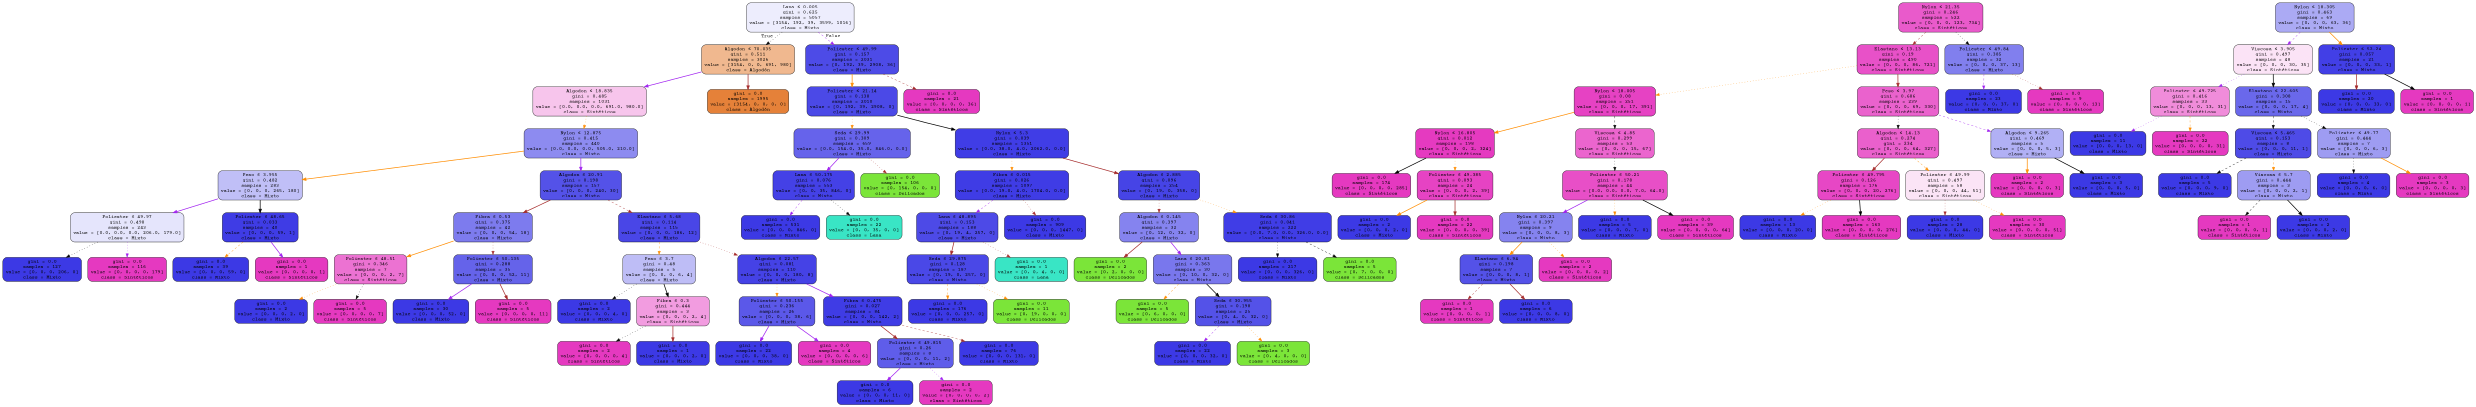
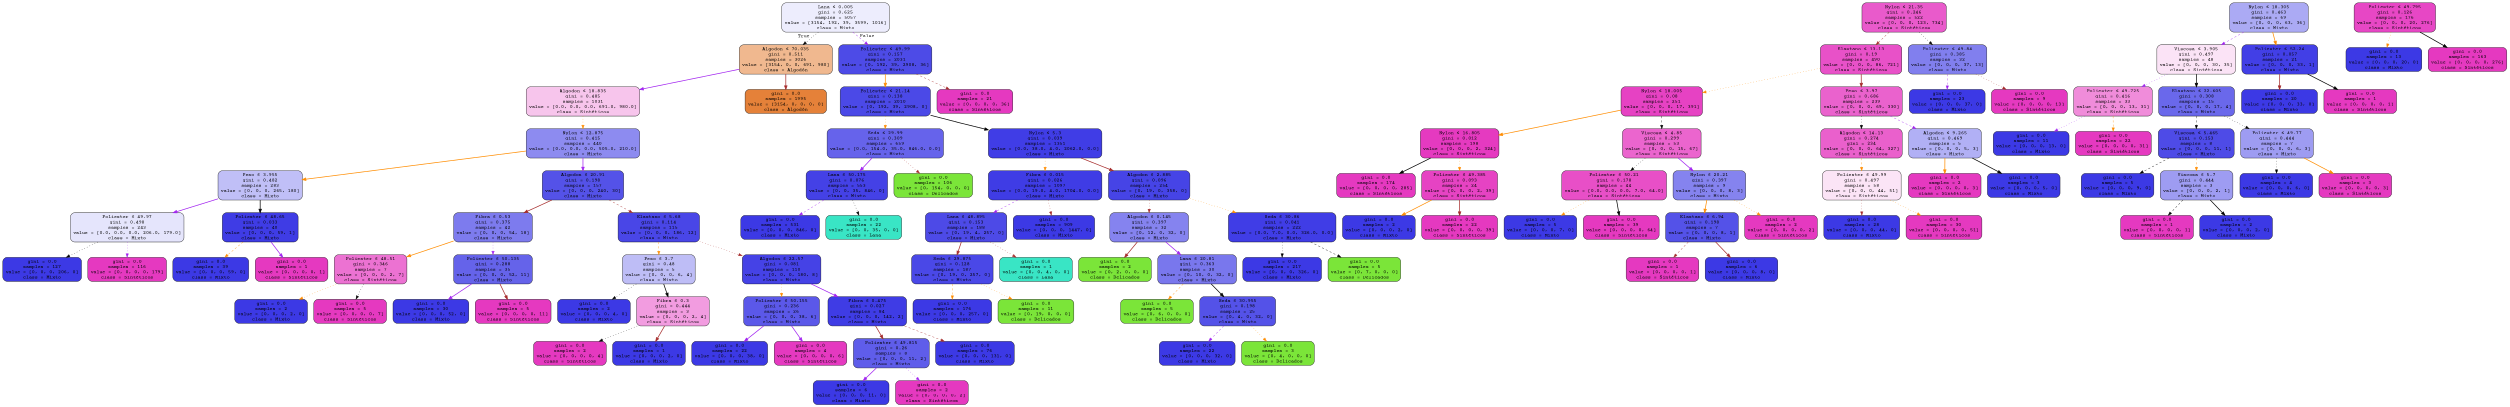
  digraph {
    fontname="Courier Prime"
    node [color=black fillcolor="#3c39e5" fontname="Courier Prime" shape=box style="filled, rounded"]
    edge [color=darkorange fontname="Courier Prime" style=bold]
    n1 [fillcolor="#ededfd" label=<Lana &le; 0.005<br/>gini = 0.625<br/>samples = 5057<br/>value = [3154, 192, 39, 3599, 1016]<br/>class = Mixto>]
    n2 [fillcolor="#f0b88f" label=<Algodon &le; 70.035<br/>gini = 0.511<br/>samples = 3026<br/>value = [3154, 0, 0, 691, 980]<br/>class = Algodón>]
    n3 [fillcolor="#4d4be7" label=<Poliester &le; 49.99<br/>gini = 0.157<br/>samples = 2031<br/>value = [0, 192, 39, 2908, 36]<br/>class = Mixto>]
    n4 [fillcolor="#f7c5ec" label=<Algodon &le; 18.835<br/>gini = 0.485<br/>samples = 1031<br/>value = [0.0, 0.0, 0.0, 691.0, 980.0]<br/>class = Sintéticos>]
    n5 [fillcolor="#e58139" label=<gini = 0.0<br/>samples = 1995<br/>value = [3154, 0, 0, 0, 0]<br/>class = Algodón>]
    n6 [fillcolor="#4b49e7" label=<Poliester &le; 21.14<br/>gini = 0.138<br/>samples = 2010<br/>value = [0, 192, 39, 2908, 0]<br/>class = Mixto>]
    n7 [fillcolor="#e539c0" label=<gini = 0.0<br/>samples = 21<br/>value = [0, 0, 0, 0, 36]<br/>class = Sintéticos>]
    n8 [fillcolor="#8d8bf0" label=<Nylon &le; 12.875<br/>gini = 0.415<br/>samples = 440<br/>value = [0.0, 0.0, 0.0, 505.0, 210.0]<br/>class = Mixto>]
    n9 [fillcolor="#c0bff7" label=<Peso &le; 3.955<br/>gini = 0.482<br/>samples = 283<br/>value = [0, 0, 0, 265, 180]<br/>class = Mixto>]
    n10 [fillcolor="#5452e8" label=<Algodon &le; 20.91<br/>gini = 0.198<br/>samples = 157<br/>value = [0, 0, 0, 240, 30]<br/>class = Mixto>]
    n11 [fillcolor="#e95acb" label=<Nylon &le; 21.35<br/>gini = 0.246<br/>samples = 522<br/>value = [0, 0, 0, 123, 734]<br/>class = Sintéticos>]
    n12 [fillcolor="#e851c8" label=<Elastano &le; 13.13<br/>gini = 0.19<br/>samples = 490<br/>value = [0, 0, 0, 86, 721]<br/>class = Sintéticos>]
    n13 [fillcolor="#817fee" label=<Poliester &le; 49.84<br/>gini = 0.385<br/>samples = 32<br/>value = [0, 0, 0, 37, 13]<br/>class = Mixto>]
    n14 [fillcolor="#abaaf4" label=<Nylon &le; 18.305<br/>gini = 0.463<br/>samples = 69<br/>value = [0, 0, 0, 63, 36]<br/>class = Mixto>]
    n15 [fillcolor="#fbe3f6" label=<Viscosa &le; 3.905<br/>gini = 0.497<br/>samples = 48<br/>value = [0, 0, 0, 30, 35]<br/>class = Sintéticos>]
    n16 [fillcolor="#423fe6" label=<Poliester &le; 52.24<br/>gini = 0.057<br/>samples = 21<br/>value = [0, 0, 0, 33, 1]<br/>class = Mixto>]
    n17 [fillcolor="#e642c3" label=<Nylon &le; 18.005<br/>gini = 0.08<br/>samples = 251<br/>value = [0, 0, 0, 17, 391]<br/>class = Sintéticos>]
    n18 [fillcolor="#ea62cd" label=<Peso &le; 3.97<br/>gini = 0.686<br/>samples = 239<br/>value = [0, 0, 0, 69, 330]<br/>class = Sintéticos>]
    n19 [label=<gini = 0.0<br/>samples = 23<br/>value = [0, 0, 0, 37, 0]<br/>class = Mixto>]
    n20 [fillcolor="#e539c0" label=<gini = 0.0<br/>samples = 9<br/>value = [0, 0, 0, 0, 13]<br/>class = Sintéticos>]
    n21 [fillcolor="#e53ac0" label=<Nylon &le; 16.805<br/>gini = 0.012<br/>samples = 198<br/>value = [0, 0, 0, 2, 324]<br/>class = Sintéticos>]
    n22 [fillcolor="#eb65ce" label=<Viscosa &le; 4.85<br/>gini = 0.299<br/>samples = 53<br/>value = [0, 0, 0, 15, 67]<br/>class = Sintéticos>]
    n23 [fillcolor="#ea60cc" label=<Algodon &le; 14.13<br/>gini = 0.274<br/>gini = 234<br/>value = [0, 0, 0, 64, 327]<br/>class = Sintéticos>]
    n24 [fillcolor="#b1b0f5" label=<Algodon &le; 9.265<br/>gini = 0.469<br/>samples = 5<br/>value = [0, 0, 0, 5, 3]<br/>class = Mixto>]
    n25 [fillcolor="#e539c0" label=<gini = 0.0<br/>samples = 174<br/>value = [0, 0, 0, 0, 285]<br/>class = Sintéticos>]
    n26 [fillcolor="#e643c3" label=<Poliester &le; 49.385<br/>gini = 0.093<br/>samples = 24<br/>value = [0, 0, 0, 2, 39]<br/>class = Sintéticos>]
    n27 [fillcolor="#e84fc7" label=<Poliester &le; 50.21<br/>gini = 0.178<br/>samples = 44<br/>value = [0.0, 0.0, 0.0, 7.0, 64.0]<br/>class = Sintéticos>]
    n28 [fillcolor="#8583ef" label=<Nylon &le; 20.21<br/>gini = 0.397<br/>samples = 9<br/>value = [0, 0, 0, 8, 3]<br/>class = Mixto>]
    n29 [label=<gini = 0.0<br/>samples = 2<br/>value = [0, 0, 0, 2, 0]<br/>class = Mixto>]
    n30 [fillcolor="#e539c0" label=<gini = 0.0<br/>samples = 22<br/>value = [0, 0, 0, 0, 39]<br/>class = Sintéticos>]
    n31 [label=<gini = 0.0<br/>samples = 5<br/>value = [0, 0, 0, 7, 0]<br/>class = Mixto>]
    n32 [fillcolor="#e539c0" label=<gini = 0.0<br/>samples = 39<br/>value = [0, 0, 0, 0, 64]<br/>class = Sintéticos>]
    n33 [fillcolor="#5452e8" label=<Elastano &le; 6.94<br/>gini = 0.198<br/>samples = 7<br/>value = [0, 0, 0, 8, 1]<br/>class = Mixto>]
    n34 [fillcolor="#e539c0" label=<gini = 0.0<br/>samples = 2<br/>value = [0, 0, 0, 0, 2]<br/>class = Sintéticos>]
    n35 [fillcolor="#e539c0" label=<gini = 0.0<br/>samples = 1<br/>value = [0, 0, 0, 0, 1]<br/>class = Sintéticos>]
    n36 [label=<gini = 0.0<br/>samples = 6<br/>value = [0, 0, 0, 8, 0]<br/>class = Mixto>]
    n37 [fillcolor="#e747c5" label=<Poliester &le; 49.795<br/>gini = 0.126<br/>samples = 176<br/>value = [0, 0, 0, 20, 276]<br/>class = Sintéticos>]
    n38 [fillcolor="#fbe4f6" label=<Poliester &le; 49.99<br/>gini = 0.497<br/>samples = 58<br/>value = [0, 0, 0, 44, 51]<br/>class = Sintéticos>]
    n39 [fillcolor="#e539c0" label=<gini = 0.0<br/>samples = 2<br/>value = [0, 0, 0, 0, 3]<br/>class = Sintéticos>]
    n40 [label=<gini = 0.0<br/>samples = 3<br/>value = [0, 0, 0, 5, 0]<br/>class = Mixto>]
    n41 [label=<gini = 0.0<br/>samples = 13<br/>value = [0, 0, 0, 20, 0]<br/>class = Mixto>]
    n42 [fillcolor="#e539c0" label=<gini = 0.0<br/>samples = 163<br/>value = [0, 0, 0, 0, 276]<br/>class = Sintéticos>]
    n43 [label=<gini = 0.0<br/>samples = 28<br/>value = [0, 0, 0, 44, 0]<br/>class = Mixto>]
    n44 [fillcolor="#e539c0" label=<gini = 0.0<br/>samples = 30<br/>value = [0, 0, 0, 0, 51]<br/>class = Sintéticos>]
    n45 [fillcolor="#f08cda" label=<Poliester &le; 49.725<br/>gini = 0.416<br/>samples = 33<br/>value = [0, 0, 0, 13, 31]<br/>class = Sintéticos>]
    n46 [fillcolor="#6a68eb" label=<Elastano &le; 22.605<br/>gini = 0.308<br/>samples = 15<br/>value = [0, 0, 0, 17, 4]<br/>class = Mixto>]
    n47 [label=<gini = 0.0<br/>samples = 20<br/>value = [0, 0, 0, 33, 0]<br/>class = Mixto>]
    n48 [fillcolor="#e539c0" label=<gini = 0.0<br/>samples = 1<br/>value = [0, 0, 0, 0, 1]<br/>class = Sintéticos>]
    n49 [label=<gini = 0.0<br/>samples = 11<br/>value = [0, 0, 0, 13, 0]<br/>class = Mixto>]
    n50 [fillcolor="#e539c0" label=<gini = 0.0<br/>samples = 22<br/>value = [0, 0, 0, 0, 31]<br/>class = Sintéticos>]
    n51 [fillcolor="#4e4be7" label=<Viscosa &le; 5.465<br/>gini = 0.153<br/>samples = 8<br/>value = [0, 0, 0, 11, 1]<br/>class = Mixto>]
    n52 [fillcolor="#9e9cf2" label=<Poliester &le; 49.77<br/>gini = 0.444<br/>samples = 7<br/>value = [0, 0, 0, 6, 3]<br/>class = Mixto>]
    n53 [label=<gini = 0.0<br/>samples = 5<br/>value = [0, 0, 0, 9, 0]<br/>class = Mixto>]
    n54 [fillcolor="#9e9cf2" label=<Viscosa &le; 5.7<br/>gini = 0.444<br/>samples = 3<br/>value = [0, 0, 0, 2, 1]<br/>class = Mixto>]
    n55 [label=<gini = 0.0<br/>samples = 4<br/>value = [0, 0, 0, 6, 0]<br/>class = Mixto>]
    n56 [fillcolor="#e539c0" label=<gini = 0.0<br/>samples = 3<br/>value = [0, 0, 0, 0, 3]<br/>class = Sintéticos>]
    n57 [fillcolor="#e539c0" label=<gini = 0.0<br/>samples = 1<br/>value = [0, 0, 0, 0, 1]<br/>class = Sintéticos>]
    n58 [label=<gini = 0.0<br/>samples = 2<br/>value = [0, 0, 0, 2, 0]<br/>class = Mixto>]
    n59 [fillcolor="#e5e5fc" label=<Poliester &le; 49.97<br/>gini = 0.498<br/>samples = 243<br/>value = [0.0, 0.0, 0.0, 206.0, 179.0]<br/>class = Mixto>]
    n60 [fillcolor="#3f3ce5" label=<Poliester &le; 48.65<br/>gini = 0.033<br/>samples = 40<br/>value = [0, 0, 0, 59, 1]<br/>class = Mixto>]
    n61 [fillcolor="#7d7bee" label=<Fibra &le; 0.53<br/>gini = 0.375<br/>samples = 42<br/>value = [0, 0, 0, 54, 18]<br/>class = Mixto>]
    n62 [fillcolor="#4946e7" label=<Elastano &le; 5.68<br/>gini = 0.114<br/>samples = 115<br/>value = [0, 0, 0, 186, 12]<br/>class = Mixto>]
    n63 [label=<gini = 0.0<br/>samples = 127<br/>value = [0, 0, 0, 206, 0]<br/>class = Mixto>]
    n64 [fillcolor="#e539c0" label=<gini = 0.0<br/>samples = 116<br/>value = [0, 0, 0, 0, 179]<br/>class = Sintéticos>]
    n65 [label=<gini = 0.0<br/>samples = 39<br/>value = [0, 0, 0, 59, 0]<br/>class = Mixto>]
    n66 [fillcolor="#e539c0" label=<gini = 0.0<br/>samples = 1<br/>value = [0, 0, 0, 0, 1]<br/>class = Sintéticos>]
    n67 [fillcolor="#ec72d2" label=<Poliester &le; 48.51<br/>gini = 0.346<br/>samples = 7<br/>value = [0, 0, 0, 2, 7]<br/>class = Sintéticos>]
    n68 [fillcolor="#6563ea" label=<Poliester &le; 50.135<br/>gini = 0.288<br/>samples = 35<br/>value = [0, 0, 0, 52, 11]<br/>class = Mixto>]
    n69 [fillcolor="#bebdf6" label=<Peso &le; 3.7<br/>gini = 0.48<br/>samples = 5<br/>value = [0, 0, 0, 6, 4]<br/>class = Mixto>]
    n70 [fillcolor="#4542e6" label=<Algodon &le; 22.57<br/>gini = 0.081<br/>samples = 110<br/>value = [0, 0, 0, 180, 8]<br/>class = Mixto>]
    n71 [label=<gini = 0.0<br/>samples = 2<br/>value = [0, 0, 0, 2, 0]<br/>class = Mixto>]
    n72 [fillcolor="#e539c0" label=<gini = 0.0<br/>samples = 5<br/>value = [0, 0, 0, 0, 7]<br/>class = Sintéticos>]
    n73 [label=<gini = 0.0<br/>samples = 30<br/>value = [0, 0, 0, 52, 0]<br/>class = Mixto>]
    n74 [fillcolor="#e539c0" label=<gini = 0.0<br/>samples = 5<br/>value = [0, 0, 0, 0, 11]<br/>class = Sintéticos>]
    n75 [label=<gini = 0.0<br/>samples = 2<br/>value = [0, 0, 0, 4, 0]<br/>class = Mixto>]
    n76 [fillcolor="#f29ce0" label=<Fibra &le; 0.3<br/>gini = 0.444<br/>samples = 3<br/>value = [0, 0, 0, 2, 4]<br/>class = Sintéticos>]
    n77 [fillcolor="#5b58e9" label=<Poliester &le; 50.155<br/>gini = 0.236<br/>samples = 26<br/>value = [0, 0, 0, 38, 6]<br/>class = Mixto>]
    n78 [fillcolor="#3f3ce5" label=<Fibra &le; 0.475<br/>gini = 0.027<br/>samples = 84<br/>value = [0, 0, 0, 142, 2]<br/>class = Mixto>]
    n79 [fillcolor="#e539c0" label=<gini = 0.0<br/>samples = 2<br/>value = [0, 0, 0, 0, 4]<br/>class = Sintéticos>]
    n80 [label=<gini = 0.0<br/>samples = 1<br/>value = [0, 0, 0, 2, 0]<br/>class = Mixto>]
    n81 [label=<gini = 0.0<br/>samples = 22<br/>value = [0, 0, 0, 38, 0]<br/>class = Mixto>]
    n82 [fillcolor="#e539c0" label=<gini = 0.0<br/>samples = 4<br/>value = [0, 0, 0, 0, 6]<br/>class = Sintéticos>]
    n83 [fillcolor="#5f5dea" label=<Poliester &le; 49.815<br/>gini = 0.26<br/>samples = 8<br/>value = [0, 0, 0, 11, 2]<br/>class = Mixto>]
    n84 [label=<gini = 0.0<br/>samples = 76<br/>value = [0, 0, 0, 131, 0]<br/>class = Mixto>]
    n85 [label=<gini = 0.0<br/>samples = 6<br/>value = [0, 0, 0, 11, 0]<br/>class = Mixto>]
    n86 [fillcolor="#e539c0" label=<gini = 0.0<br/>samples = 2<br/>value = [0, 0, 0, 0, 2]<br/>class = Sintéticos>]
    n87 [fillcolor="#6663eb" label=<Seda &le; 29.99<br/>gini = 0.309<br/>samples = 659<br/>value = [0.0, 154.0, 35.0, 846.0, 0.0]<br/>class = Mixto>]
    n88 [fillcolor="#403de6" label=<Nylon &le; 5.3<br/>gini = 0.039<br/>samples = 1351<br/>value = [0.0, 38.0, 4.0, 2062.0, 0.0]<br/>class = Mixto>]
    n89 [fillcolor="#4441e6" label=<Lana &le; 50.175<br/>gini = 0.076<br/>samples = 553<br/>value = [0, 0, 35, 846, 0]<br/>class = Mixto>]
    n90 [fillcolor="#7be539" label=<gini = 0.0<br/>samples = 106<br/>value = [0, 154, 0, 0, 0]<br/>class = Delicados>]
    n91 [fillcolor="#3f3ce5" label=<Fibra &le; 0.015<br/>gini = 0.026<br/>samples = 1097<br/>value = [0.0, 19.0, 4.0, 1704.0, 0.0]<br/>class = Mixto>]
    n92 [fillcolor="#4644e6" label=<Algodon &le; 2.885<br/>gini = 0.096<br/>samples = 254<br/>value = [0, 19, 0, 358, 0]<br/>class = Mixto>]
    n93 [label=<gini = 0.0<br/>samples = 531<br/>value = [0, 0, 0, 846, 0]<br/>class = Mixto>]
    n94 [fillcolor="#39e5c5" label=<gini = 0.0<br/>samples = 22<br/>value = [0, 0, 35, 0, 0]<br/>class = Lana>]
    n95 [fillcolor="#4d4ae7" label=<Lana &le; 48.895<br/>gini = 0.153<br/>samples = 188<br/>value = [0, 19, 4, 257, 0]<br/>class = Mixto>]
    n96 [label=<gini = 0.0<br/>samples = 909<br/>value = [0, 0, 0, 1447, 0]<br/>class = Mixto>]
    n97 [fillcolor="#8583ef" label=<Algodon &le; 0.145<br/>gini = 0.397<br/>samples = 32<br/>value = [0, 12, 0, 32, 0]<br/>class = Mixto>]
    n98 [fillcolor="#403de6" label=<Seda &le; 30.86<br/>gini = 0.041<br/>samples = 222<br/>value = [0.0, 7.0, 0.0, 326.0, 0.0]<br/>class = Mixto>]
    n99 [fillcolor="#4a48e7" label=<Seda &le; 29.875<br/>gini = 0.128<br/>samples = 187<br/>value = [0, 19, 0, 257, 0]<br/>class = Mixto>]
    n100 [fillcolor="#39e5c5" label=<gini = 0.0<br/>samples = 1<br/>value = [0, 0, 4, 0, 0]<br/>class = Lana>]
    n101 [label=<gini = 0.0<br/>samples = 176<br/>value = [0, 0, 0, 257, 0]<br/>class = Mixto>]
    n102 [fillcolor="#7be539" label=<gini = 0.0<br/>samples = 11<br/>value = [0, 19, 0, 0, 0]<br/>class = Delicados>]
    n103 [fillcolor="#7be539" label=<gini = 0.0<br/>samples = 2<br/>value = [0, 2, 0, 0, 0]<br/>class = Delicados>]
    n104 [fillcolor="#7977ed" label=<Lana &le; 20.81<br/>gini = 0.363<br/>samples = 30<br/>value = [0, 10, 0, 32, 0]<br/>class = Mixto>]
    n105 [label=<gini = 0.0<br/>samples = 217<br/>value = [0, 0, 0, 326, 0]<br/>class = Mixto>]
    n106 [fillcolor="#7be539" label=<gini = 0.0<br/>samples = 5<br/>value = [0, 7, 0, 0, 0]<br/>class = Delicados>]
    n107 [fillcolor="#7be539" label=<gini = 0.0<br/>samples = 5<br/>value = [0, 6, 0, 0, 0]<br/>class = Delicados>]
    n108 [fillcolor="#5452e8" label=<Seda &le; 30.955<br/>gini = 0.198<br/>samples = 25<br/>value = [0, 4, 0, 32, 0]<br/>class = Mixto>]
    n109 [label=<gini = 0.0<br/>samples = 22<br/>value = [0, 0, 0, 32, 0]<br/>class = Mixto>]
    n110 [fillcolor="#7be539" label=<gini = 0.0<br/>samples = 3<br/>value = [0, 4, 0, 0, 0]<br/>class = Delicados>]
    n1 -> n2 [color=black headlabel=True labelangle=45 labeldistance=2.5 style=dotted]
    n1 -> n3 [color=purple headlabel=False labelangle=-45 labeldistance=2.5 style=dashed]
    n2 -> n4 [color=purple]
    n2 -> n5 [color=brown]
    n3 -> n6
    n3 -> n7 [color=brown style=dashed]
    n4 -> n8 [style=dotted]
    n6 -> n87 [style=dotted]
    n6 -> n88 [color=black]
    n8 -> n9
    n8 -> n10 [color=purple]
    n9 -> n59 [color=purple]
    n9 -> n60 [color=black]
    n10 -> n61 [color=brown]
    n10 -> n62 [color=brown style=dashed]
    n11 -> n12 [color=brown style=dashed]
    n11 -> n13 [color=black style=dotted]
    n12 -> n17 [style=dotted]
    n12 -> n18 [color=brown]
    n13 -> n19 [color=purple style=dashed]
    n13 -> n20 [color=brown style=dotted]
    n14 -> n15 [color=purple style=dashed]
    n14 -> n16
    n15 -> n45 [color=purple style=dotted]
    n15 -> n46 [color=black]
    n16 -> n47 [color=brown]
    n16 -> n48 [color=black]
    n17 -> n21
    n17 -> n22 [color=black style=dashed]
    n18 -> n23 [color=black style=dotted]
    n18 -> n24 [color=purple style=dashed]
    n21 -> n25 [color=black]
    n21 -> n26 [style=dotted]
    n22 -> n27 [color=black style=dotted]
-   n27 -> n28 [color=purple]
-   n23 -> n37 [color=brown]
+   n22 -> n28 [color=purple]
    n23 -> n38 [style=dashed]
    n24 -> n39
    n24 -> n40 [color=black]
    n26 -> n29
    n26 -> n30 [color=brown]
    n27 -> n31 [style=dotted]
    n27 -> n32 [color=black]
    n28 -> n33
    n28 -> n34 [style=dotted]
    n33 -> n35 [color=brown style=dashed]
    n33 -> n36 [color=brown]
    n37 -> n41 [style=dotted]
    n37 -> n42 [color=black]
    n38 -> n43 [color=brown style=dotted]
    n38 -> n44 [style=dotted]
    n45 -> n49 [color=purple style=dotted]
    n45 -> n50 [style=dashed]
    n46 -> n51 [color=black style=dashed]
    n46 -> n52 [color=black style=dotted]
    n51 -> n53 [color=black style=dashed]
    n51 -> n54 [style=dashed]
    n52 -> n55 [color=black style=dotted]
    n52 -> n56
    n54 -> n57 [color=black style=dashed]
    n54 -> n58 [color=black]
    n59 -> n63 [color=black style=dotted]
    n59 -> n64 [color=purple style=dotted]
    n60 -> n65 [style=dashed]
    n60 -> n66 [color=purple]
    n61 -> n67
-   n61 -> n68 [color=brown style=dotted]
+   n61 -> n68 [color=purple style=dotted]
    n62 -> n69 [style=dashed]
    n62 -> n70 [color=brown style=dotted]
    n67 -> n71 [style=dotted]
    n67 -> n72 [color=black style=dotted]
    n68 -> n73 [color=purple]
    n68 -> n74 [color=brown]
    n69 -> n75 [color=black style=dotted]
    n69 -> n76 [color=black]
    n70 -> n77 [style=dotted]
    n70 -> n78 [color=purple]
    n76 -> n79 [color=black style=dotted]
    n76 -> n80 [color=brown]
    n77 -> n81 [color=purple]
    n77 -> n82 [color=purple]
    n78 -> n83 [color=brown]
    n78 -> n84 [color=brown style=dashed]
    n83 -> n85 [color=purple]
    n83 -> n86 [color=purple style=dotted]
    n87 -> n89 [color=purple]
    n87 -> n90 [color=brown style=dotted]
    n88 -> n91 [style=dotted]
    n88 -> n92 [color=brown]
    n89 -> n93 [color=purple style=dashed]
    n89 -> n94 [color=black style=dotted]
    n91 -> n95 [color=purple style=dashed]
    n91 -> n96 [color=brown style=dotted]
    n92 -> n97 [color=brown style=dotted]
    n92 -> n98 [style=dotted]
    n95 -> n99 [color=brown]
    n95 -> n100 [color=brown style=dotted]
    n97 -> n103 [color=brown]
    n97 -> n104 [color=purple]
    n98 -> n105 [color=black style=dotted]
    n98 -> n106 [color=black style=dashed]
    n99 -> n101 [style=dashed]
    n99 -> n102 [style=dotted]
    n104 -> n107 [style=dashed]
    n104 -> n108 [color=black]
    n108 -> n109 [color=purple style=dashed]
    n108 -> n110 [style=dotted]
  }
